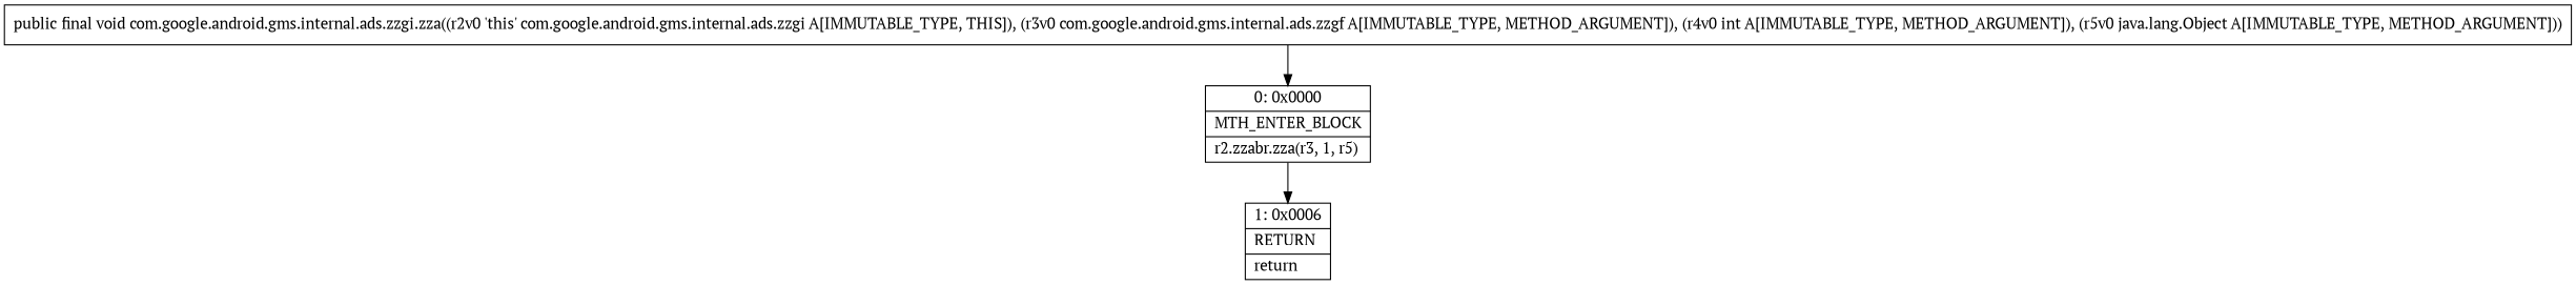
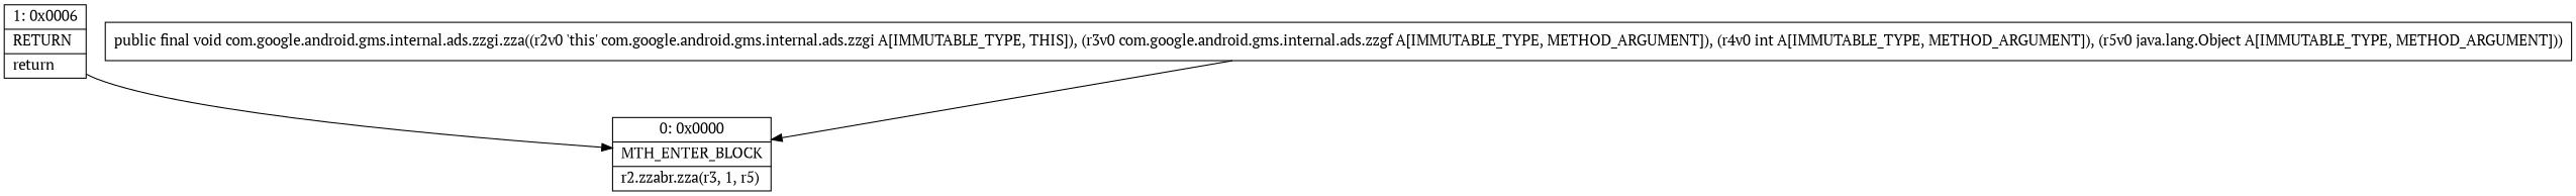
  digraph {
    fontname="PT Serif"
    node [shape=record fontname="PT Serif"]
    edge [fontname="PT Serif"]
    n1 [label="{0\:\ 0x0000|MTH_ENTER_BLOCK\l|r2.zzabr.zza(r3, 1, r5)\l}"]
    n2 [label="{1\:\ 0x0006|RETURN\l|return\l}"]
    n3 [label="{public final void com.google.android.gms.internal.ads.zzgi.zza((r2v0 'this' com.google.android.gms.internal.ads.zzgi A[IMMUTABLE_TYPE, THIS]), (r3v0 com.google.android.gms.internal.ads.zzgf A[IMMUTABLE_TYPE, METHOD_ARGUMENT]), (r4v0 int A[IMMUTABLE_TYPE, METHOD_ARGUMENT]), (r5v0 java.lang.Object A[IMMUTABLE_TYPE, METHOD_ARGUMENT])) }"]
-   n1 -> n2
+   n2 -> n1
    n3 -> n1
  }
